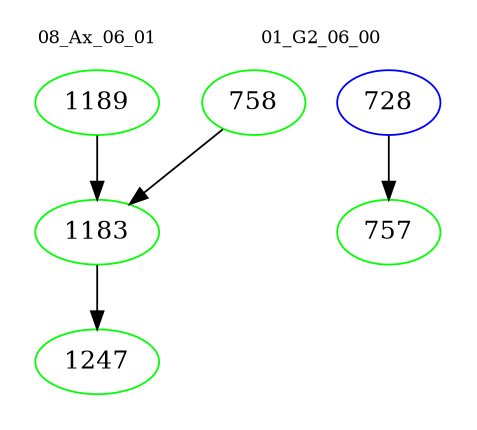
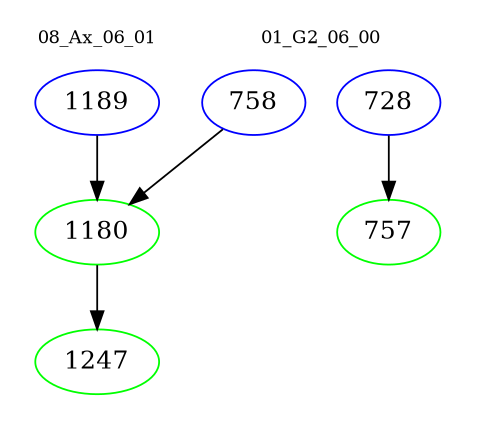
  digraph {
    node [color=blue]
    edge [color=black]
-   n1 [color=green label=1189]
-   n2 [color=green label=1183]
+   n1 [label=1189]
+   n2 [color=green label=1180]
    n3 [color=green label=1247]
-   n4 [color=green label=758]
+   n4 [label=758]
    n5 [label=728]
    n6 [color=green label=757]
    subgraph cluster_1 {
      color=white
      fontsize=10
      label="08_Ax_06_01"
      n1
      n2
      n3
    }
    subgraph cluster_2 {
      color=white
      fontsize=10
      label="01_G2_06_00"
      n4
      n5
      n6
    }
    n1 -> n2
    n2 -> n3
    n4 -> n2
    n5 -> n6
  }
